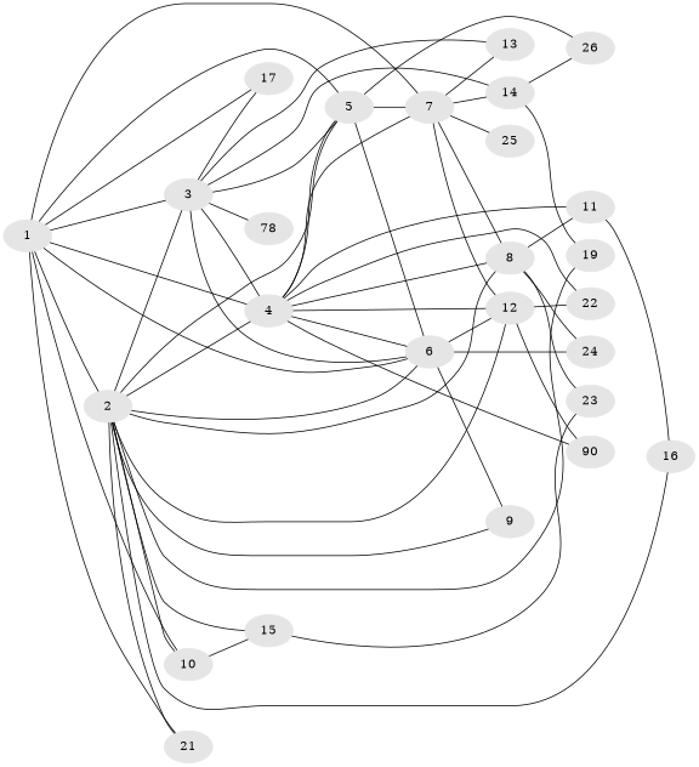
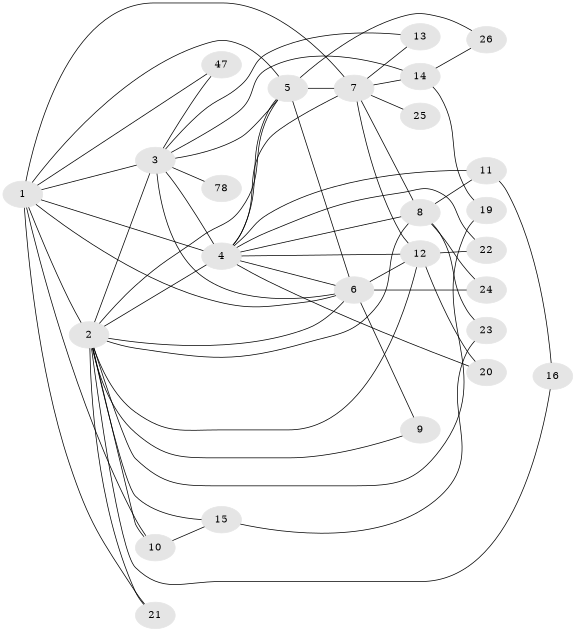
  graph {
    rankdir=LR
    node [color=gray90 style=filled]
    edge [weight=1.0]
    1
    2
    3
    4
    5
    6
    7
    10
-   17
+   17 [label=47]
    21
    8
    9
    12
    15
    16
    19
    13
    14
    n19 [label=78]
    11
-   20 [label=90]
+   20
    22
    26
    24
    25
    23
    1 -- 2 [weight=2.0]
    1 -- 3
    1 -- 4 [weight=4.0]
    1 -- 5 [weight=2.0]
    1 -- 6 [weight=4.0]
    1 -- 7
    1 -- 10
    1 -- 17
    1 -- 21
    2 -- 3 [weight=2.0]
    2 -- 4 [weight=4.0]
    2 -- 5 [weight=4.0]
    2 -- 6 [weight=4.0]
    2 -- 10
    2 -- 21
    2 -- 8
    2 -- 9
    2 -- 12
    2 -- 15
    2 -- 16
    2 -- 19
    3 -- 4 [weight=2.0]
    3 -- 5 [weight=3.0]
    3 -- 6 [weight=2.0]
    3 -- 17
    3 -- 13
    3 -- 14
    3 -- n19
    4 -- 5 [weight=4.0]
    4 -- 6 [weight=4.0]
    4 -- 7
    4 -- 8
    4 -- 12
    4 -- 11
    4 -- 20
    4 -- 22
    5 -- 6 [weight=4.0]
    5 -- 7 [weight=9.0]
    5 -- 26
    6 -- 9
    6 -- 12
    6 -- 24
    7 -- 8
    7 -- 12
    7 -- 13
    7 -- 14
    7 -- 25 [weight=2.0]
    10 -- 15
    8 -- 11
    8 -- 24
    8 -- 23
    12 -- 20
    12 -- 22
    15 -- 23
    14 -- 19
    14 -- 26
    11 -- 16
  }
